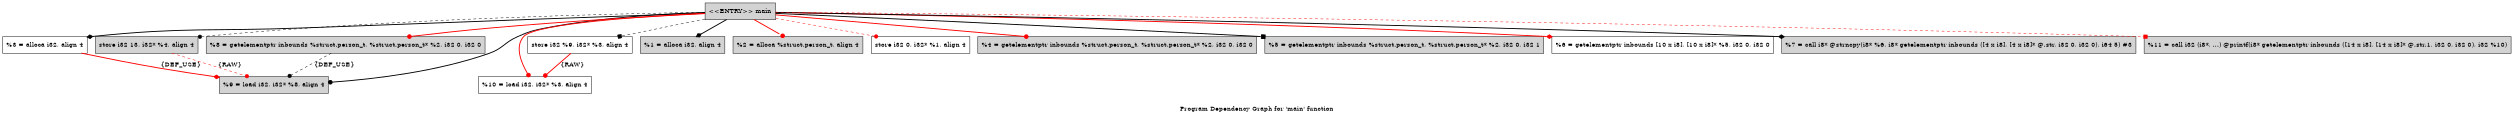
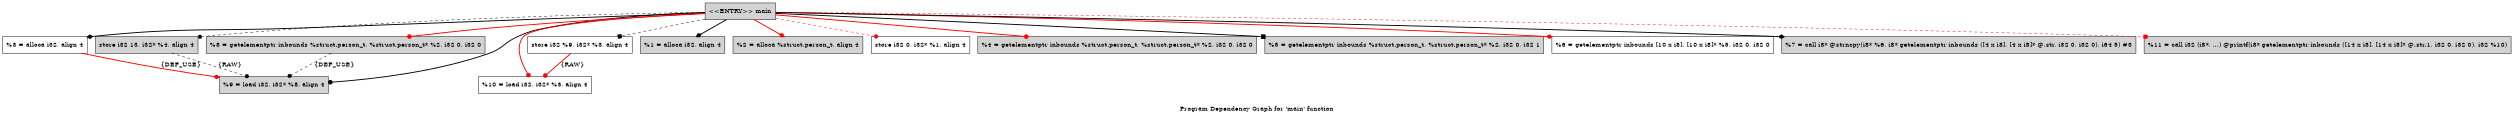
  digraph {
    label="Program Dependency Graph for 'main' function"
    node [fillcolor=lightgrey shape=record style=filled]
    edge [arrowhead=dot color=red style=bold]
    n1 [fillcolor=white label="{  %3 = alloca i32, align 4}"]
    n2 [label="{  %9 = load i32, i32* %8, align 4}"]
    n3 [fillcolor=white label="{  %10 = load i32, i32* %3, align 4}"]
    n4 [label="{  store i32 13, i32* %4, align 4}"]
    n5 [label="{  %8 = getelementptr inbounds %struct.person_t, %struct.person_t* %2, i32 0, i32 0}"]
    n6 [fillcolor=white label="{  store i32 %9, i32* %3, align 4}"]
    n7 [label="{\<\<ENTRY\>\> main}"]
    n8 [label="{  %1 = alloca i32, align 4}"]
    n9 [label="{  %2 = alloca %struct.person_t, align 4}"]
    n10 [fillcolor=white label="{  store i32 0, i32* %1, align 4}"]
    n11 [label="{  %4 = getelementptr inbounds %struct.person_t, %struct.person_t* %2, i32 0, i32 0}"]
    n12 [label="{  %5 = getelementptr inbounds %struct.person_t, %struct.person_t* %2, i32 0, i32 1}"]
    n13 [fillcolor=white label="{  %6 = getelementptr inbounds [10 x i8], [10 x i8]* %5, i32 0, i32 0}"]
    n14 [label="{  %7 = call i8* @strncpy(i8* %6, i8* getelementptr inbounds ([4 x i8], [4 x i8]* @.str, i32 0, i32 0), i64 5) #3}"]
    n15 [label="{  %11 = call i32 (i8*, ...) @printf(i8* getelementptr inbounds ([14 x i8], [14 x i8]* @.str.1, i32 0, i32 0), i32 %10)}"]
    n1 -> n2 [arrowhead=diamond label="{DEF_USE}"]
-   n4 -> n2 [label="{RAW} " style=dashed]
+   n4 -> n2 [color=black label="{RAW} " style=dashed]
    n5 -> n2 [color=black label="{DEF_USE}" style=dashed]
    n6 -> n3 [label="{RAW} "]
    n7 -> n1 [arrowhead=diamond color=black]
    n7 -> n2 [color=black]
    n7 -> n3
    n7 -> n4 [color=black style=dashed]
    n7 -> n5
    n7 -> n6 [arrowhead=box color=black style=dashed]
    n7 -> n8 [arrowhead=diamond color=black]
-   n7 -> n9
+   n7 -> n9 [arrowhead=diamond]
    n7 -> n10 [style=dashed]
    n7 -> n11
    n7 -> n12 [arrowhead=box color=black]
    n7 -> n13 [arrowhead=diamond]
    n7 -> n14 [arrowhead=diamond color=black]
    n7 -> n15 [arrowhead=box style=dashed]
  }
